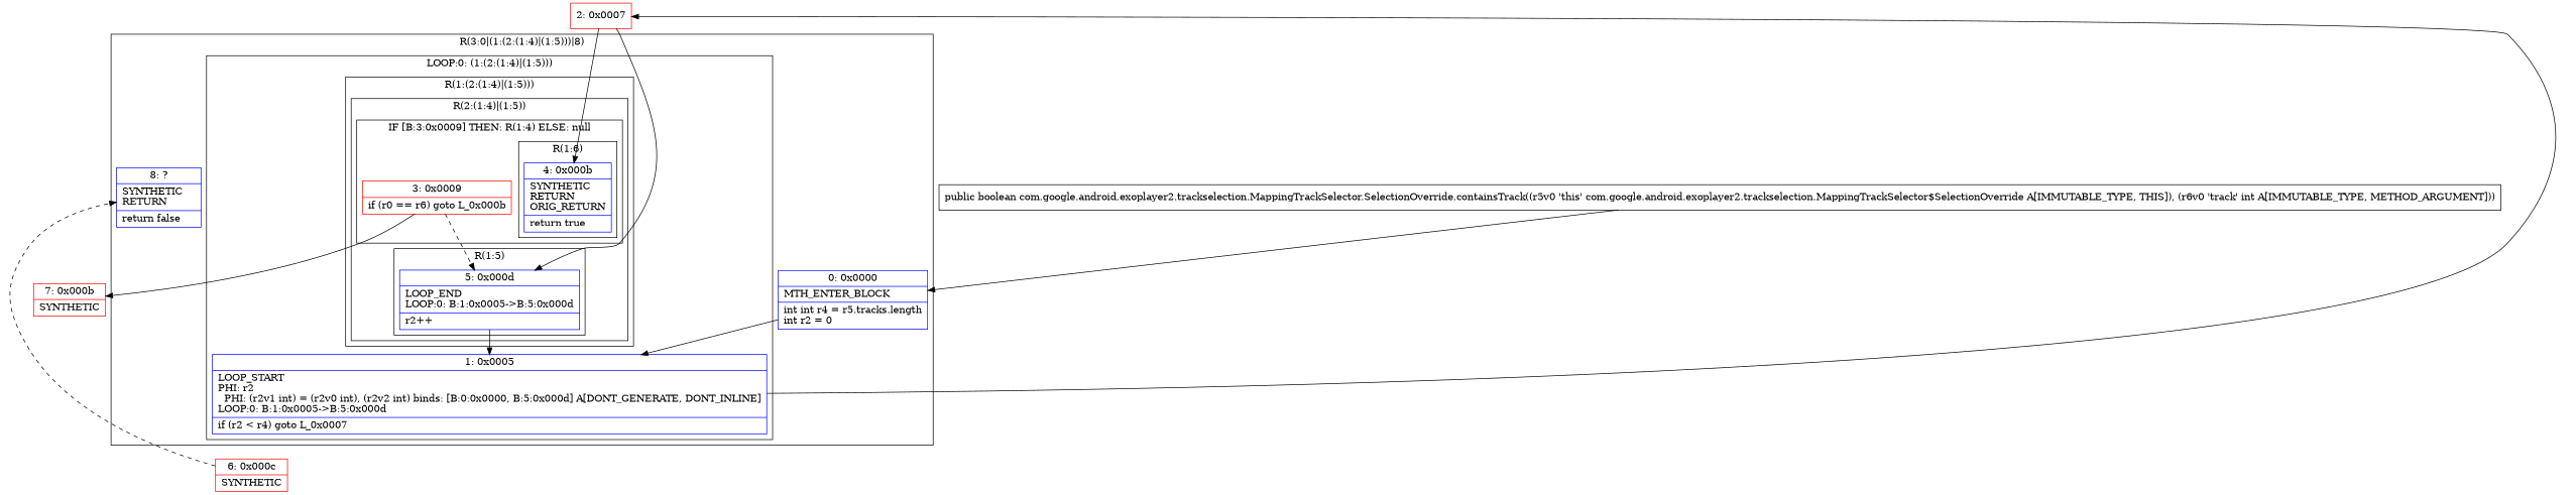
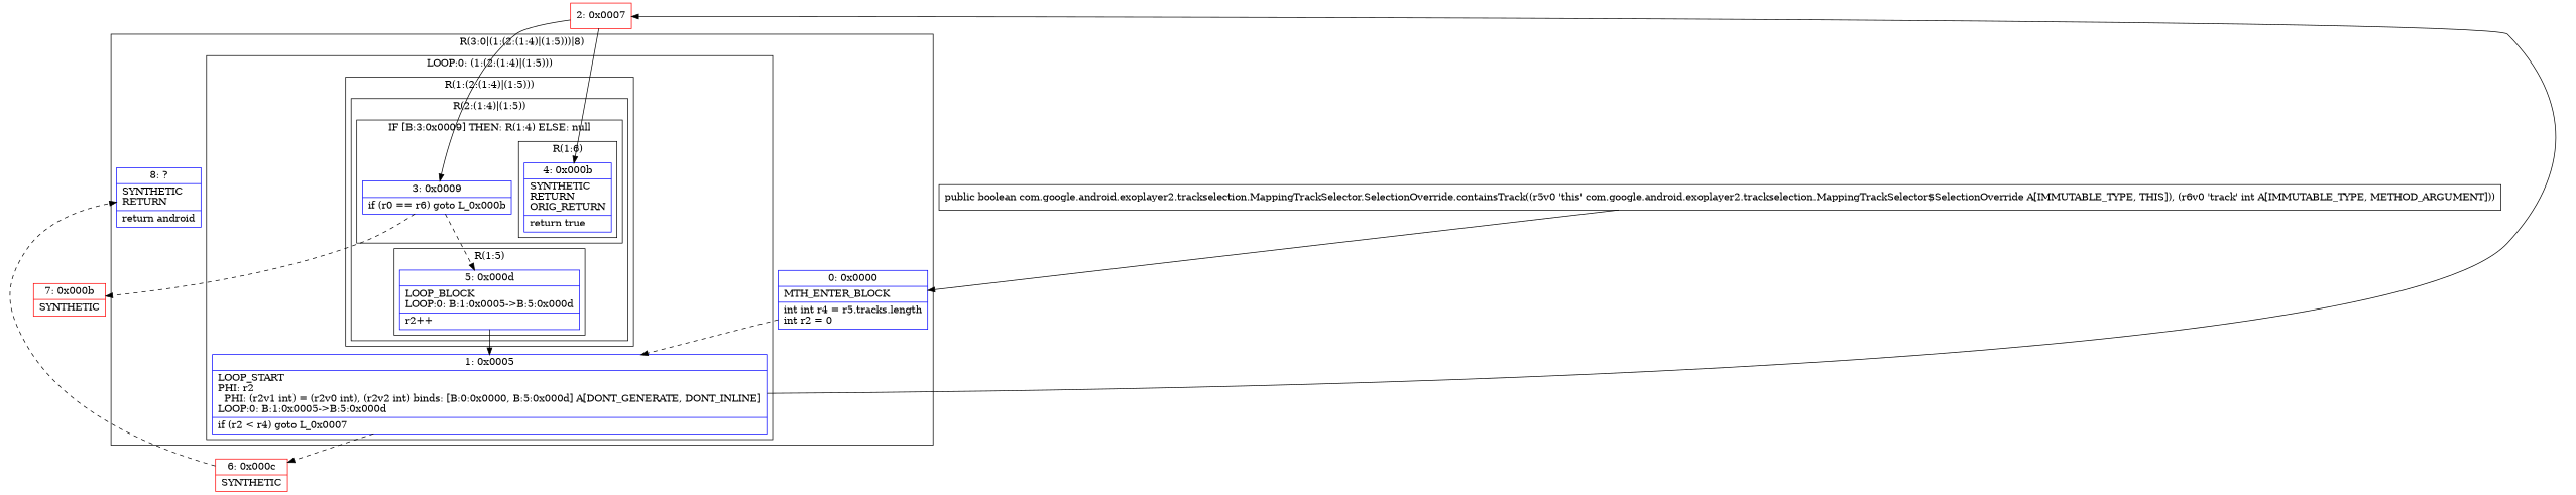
  digraph {
    node [color=blue shape=record]
    n1 [label="{4\:\ 0x000b|SYNTHETIC\lRETURN\lORIG_RETURN\l|return true\l}"]
-   n2 [color=red label="{3\:\ 0x0009|if (r0 == r6) goto L_0x000b\l}"]
-   n3 [label="{5\:\ 0x000d|LOOP_END\lLOOP:0: B:1:0x0005\-\>B:5:0x000d\l|r2++\l}"]
+   n2 [label="{3\:\ 0x0009|if (r0 == r6) goto L_0x000b\l}"]
+   n3 [label="{5\:\ 0x000d|LOOP_BLOCK\lLOOP:0: B:1:0x0005\-\>B:5:0x000d\l|r2++\l}"]
    n4 [label="{1\:\ 0x0005|LOOP_START\lPHI: r2 \l  PHI: (r2v1 int) = (r2v0 int), (r2v2 int) binds: [B:0:0x0000, B:5:0x000d] A[DONT_GENERATE, DONT_INLINE]\lLOOP:0: B:1:0x0005\-\>B:5:0x000d\l|if (r2 \< r4) goto L_0x0007\l}"]
    n5 [label="{0\:\ 0x0000|MTH_ENTER_BLOCK\l|int int r4 = r5.tracks.length\lint r2 = 0\l}"]
-   n6 [label="{8\:\ ?|SYNTHETIC\lRETURN\l|return false\l}"]
+   n6 [label="{8\:\ ?|SYNTHETIC\lRETURN\l|return android\l}"]
    n7 [color=red label="{7\:\ 0x000b|SYNTHETIC\l}"]
    n8 [color=red label="{2\:\ 0x0007}"]
    n9 [color=red label="{6\:\ 0x000c|SYNTHETIC\l}"]
    n10 [label="{public boolean com.google.android.exoplayer2.trackselection.MappingTrackSelector.SelectionOverride.containsTrack((r5v0 'this' com.google.android.exoplayer2.trackselection.MappingTrackSelector$SelectionOverride A[IMMUTABLE_TYPE, THIS]), (r6v0 'track' int A[IMMUTABLE_TYPE, METHOD_ARGUMENT])) }" color=""]
    subgraph cluster_1 {
      label="R(3:0|(1:(2:(1:4)|(1:5)))|8)"
      n5
      n6
      subgraph cluster_2 {
        label="LOOP:0: (1:(2:(1:4)|(1:5)))"
        n4
        subgraph cluster_3 {
          label="R(1:(2:(1:4)|(1:5)))"
          subgraph cluster_4 {
            label="R(2:(1:4)|(1:5))"
            subgraph cluster_5 {
              label="IF [B:3:0x0009] THEN: R(1:4) ELSE: null"
              n2
              subgraph cluster_6 {
                label="R(1:6)"
                n1
              }
            }
            subgraph cluster_7 {
              label="R(1:5)"
              n3
            }
          }
        }
      }
    }
    n2 -> n3 [style=dashed]
-   n2 -> n7
+   n2 -> n7 [style=dashed]
    n3 -> n4
    n4 -> n8
-   n5 -> n4
+   n4 -> n9 [style=dashed]
+   n5 -> n4 [style=dashed]
    n8 -> n1
-   n8 -> n3
+   n8 -> n2
    n9 -> n6 [style=dashed]
    n10 -> n5
  }
